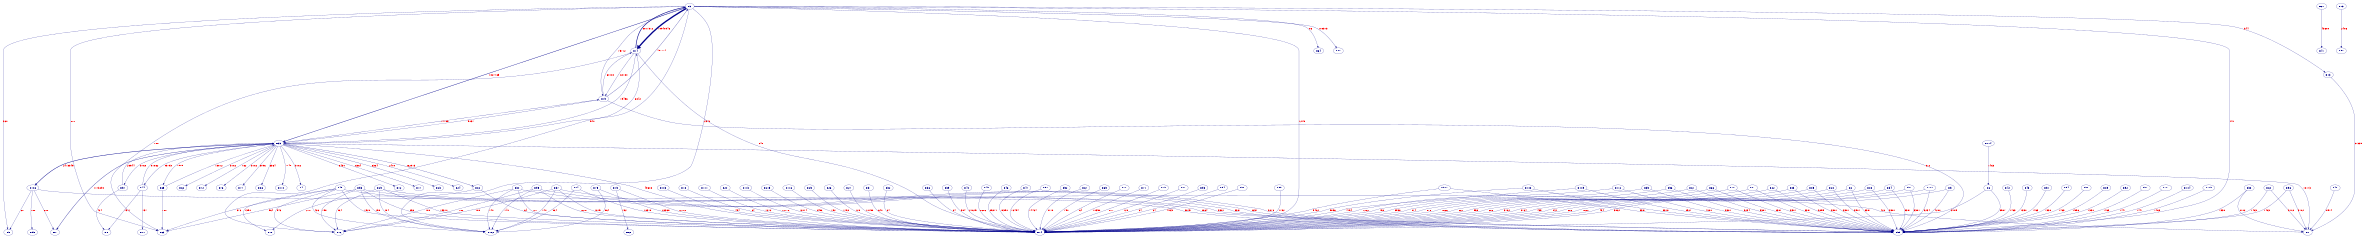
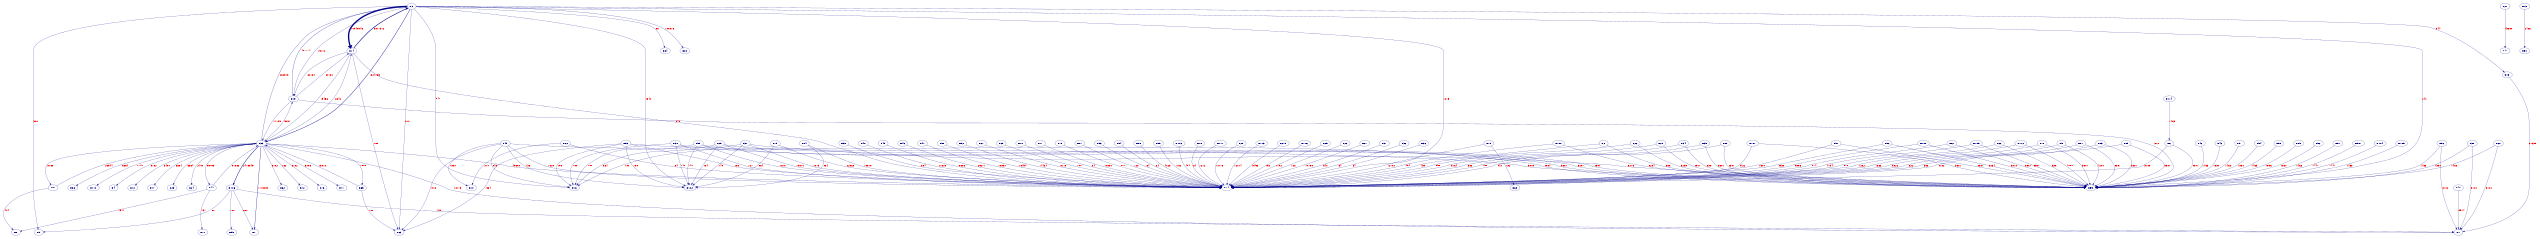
  digraph {
    nodesep=0.8
    ranksep=3
    node [color=darkblue fontcolor=darkblue]
    edge [color=darkblue fontcolor=red labeldistance=0 penwidth=1.002161577927227]
    n1 [label=D1]
    n2 [label=D2]
    n3 [label=D55]
    n4 [label=D74]
    n5 [label=D3]
    n6 [label=D9]
    n7 [label=D13]
    n8 [label=D14]
    n9 [label=D16]
    n10 [label=D19]
    n11 [label=D33]
    n12 [label=D63]
    n13 [label=D64]
    n14 [label=D80]
    n15 [label=D102]
    n16 [label=D4]
    n17 [label=D7]
    n18 [label=D12]
    n19 [label=D17]
    n20 [label=D23]
    n21 [label=D24]
    n22 [label=D44]
    n23 [label=D57]
    n24 [label=D62]
    n25 [label=D65]
    n26 [label=D72]
    n27 [label=D76]
    n28 [label=D77]
    n29 [label=D86]
    n30 [label=D110]
    n31 [label=D106]
    n32 [label=D5]
    n33 [label=D6]
    n34 [label=D8]
    n35 [label=D10]
    n36 [label=D11]
    n37 [label=D15]
    n38 [label=D68]
    n39 [label=D18]
    n40 [label=D20]
    n41 [label=D21]
    n42 [label=D41]
    n43 [label=D22]
    n44 [label=D25]
    n45 [label=D26]
    n46 [label=D27]
    n47 [label=D28]
    n48 [label=D29]
    n49 [label=D30]
    n50 [label=D31]
    n51 [label=D32]
    n52 [label=D59]
    n53 [label=D34]
    n54 [label=D35]
    n55 [label=D36]
    n56 [label=D37]
    n57 [label=D38]
    n58 [label=D39]
    n59 [label=D40]
    n60 [label=D42]
    n61 [label=D43]
    n62 [label=D45]
    n63 [label=D46]
    n64 [label=D47]
    n65 [label=D48]
    n66 [label=D49]
    n67 [label=D50]
    n68 [label=D51]
    n69 [label=D52]
    n70 [label=D53]
    n71 [label=D54]
    n72 [label=D56]
    n73 [label=D58]
    n74 [label=D60]
    n75 [label=D61]
    n76 [label=D66]
    n77 [label=D67]
    n78 [label=D69]
    n79 [label=D70]
    n80 [label=D71]
    n81 [label=D73]
    n82 [label=D90]
    n83 [label=D75]
    n84 [label=D78]
    n85 [label=D79]
    n86 [label=D81]
    n87 [label=D82]
    n88 [label=D83]
    n89 [label=D84]
    n90 [label=D85]
    n91 [label=D87]
    n92 [label=D88]
    n93 [label=D89]
    n94 [label=D91]
    n95 [label=D92]
    n96 [label=D93]
    n97 [label=D94]
    n98 [label=D95]
    n99 [label=D96]
    n100 [label=D97]
    n101 [label=D98]
    n102 [label=D99]
    n103 [label=D100]
-   n104 [label=D101]
+   n104 [label=D901]
    n105 [label=D103]
    n106 [label=D104]
    n107 [label=D105]
-   n108 [label=D907]
+   n108 [label=D107]
    n109 [label=D108]
    n110 [label=D109]
    n111 [label=D111]
    n112 [label=D112]
    n113 [label=D113]
    n114 [label=D114]
    n115 [label=D215]
    n116 [label=D116]
    n2 -> n3 [label=3381]
    n2 -> n4 [label=439 penwidth=1.0002806662851382]
    n5 -> n3 [label=240 penwidth=1.000153439426955]
    n5 -> n4 [label=1275 penwidth=1.0008151469556978]
    n5 -> n6 [label=360 penwidth=1.0002301591404323]
    n5 -> n7 [label=344 penwidth=1.000219929845302]
    n5 -> n8 [label=10948946 penwidth=8.0]
    n5 -> n9 [label=540 penwidth=1.0003452387106484]
    n5 -> n10 [label=75712 penwidth=1.0484050245567016]
    n5 -> n11 [label=1827765 penwidth=2.168546725867494]
    n5 -> n12 [label=810 penwidth=1.0005178580659728]
    n5 -> n13 [label=86 penwidth=1.0000549824613254]
    n5 -> n14 [label=108373 penwidth=1.0692862125724247]
    n5 -> n15 [label=2340 penwidth=1.00149603441281]
    n7 -> n1 [label=31335 penwidth=1.0200334351817975]
    n8 -> n4 [label=240 penwidth=1.000153439426955]
    n8 -> n5 [label=3811512 penwidth=3.436817571298644]
    n8 -> n10 [label=60180 penwidth=1.0384749363089378]
    n8 -> n11 [label=19456 penwidth=1.0124388228784762]
    n8 -> n12 [label=780 penwidth=1.0004986781376033]
    n10 -> n3 [label=312 penwidth=1.0001994712550413]
    n10 -> n5 [label=491174 penwidth=1.3140227378964149]
    n10 -> n8 [label=60180 penwidth=1.0384749363089378]
    n10 -> n11 [label=17189 penwidth=1.0109894596246982]
    n11 -> n1 [label=18173 penwidth=1.011618561275213]
    n11 -> n4 [label=49608 penwidth=1.0317159295515752]
-   n11 -> n87 [label=262913 penwidth=1.168088416912459]
+   n11 -> n5 [label=262913 penwidth=1.168088416912459]
    n11 -> n8 [label=6842 penwidth=1.0043743023301055]
    n11 -> n10 [label=5037 penwidth=1.0032203099732158]
    n11 -> n16 [label=3182 penwidth=1.0020343510690435]
    n11 -> n17 [label=1173290 penwidth=1.7501206052162464]
    n11 -> n18 [label=6450 penwidth=1.0041236845994126]
    n11 -> n19 [label=6364 penwidth=1.0040687021380872]
    n11 -> n20 [label=6364 penwidth=1.0040687021380872]
    n11 -> n21 [label=2400 penwidth=1.001534394269549]
    n11 -> n22 [label=95793 penwidth=1.061243429276206]
    n11 -> n23 [label=3768 penwidth=1.0024089990031917]
    n11 -> n24 [label=3182 penwidth=1.0020343510690435]
    n11 -> n25 [label=7909 penwidth=1.0050564684491092]
    n11 -> n26 [label=762 penwidth=1.0004871701805818]
    n11 -> n27 [label=3182 penwidth=1.0020343510690435]
    n11 -> n28 [label=3096 penwidth=1.001979368607718]
    n11 -> n29 [label=6364 penwidth=1.0040687021380872]
    n11 -> n30 [label=7740 penwidth=1.0049484215192952]
    n11 -> n31 [label=2413345 penwidth=2.5429261410185053]
    n22 -> n11 [label=81862 penwidth=1.0523369098724207]
    n22 -> n34 [label=1317 penwidth=1.000841998855415]
    n22 -> n36 [label=137 penwidth=1.0000875883395535]
    n23 -> n11 [label=25544 penwidth=1.0163310696755652]
    n23 -> n34 [label=424 penwidth=1.0002710763209537]
    n25 -> n11 [label=13812 penwidth=1.0088304390212537]
    n25 -> n12 [label=780 penwidth=1.0004986781376033]
    n31 -> n1 [label=420 penwidth=1.000268518997171]
    n31 -> n6 [label=60 penwidth=1.0000383598567386]
    n31 -> n17 [label=600 penwidth=1.0003835985673872]
    n31 -> n52 [label=180 penwidth=1.000115079570216]
    n32 -> n3 [label=4200 penwidth=1.0026851899717104]
    n32 -> n4 [label=3822 penwidth=1.0024435228742565]
    n33 -> n3 [label=3507 penwidth=1.0022421336263783]
    n33 -> n4 [label=3185 penwidth=1.0020362690618805]
    n37 -> n4 [label=12702 penwidth=1.0081207816715874]
    n37 -> n38 [label=132 penwidth=1.0000843916848252]
    n39 -> n4 [label=64 penwidth=1.0000409171805213]
    n40 -> n4 [label=10176 penwidth=1.0065058317028872]
    n41 -> n42 [label=43680 penwidth=1.0279259757057895]
    n43 -> n3 [label=3255 penwidth=1.0020810222280756]
    n43 -> n4 [label=558 penwidth=1.0003567466676702]
    n44 -> n4 [label=1792 penwidth=1.0011456810545964]
    n45 -> n4 [label=128 penwidth=1.0000818343610427]
    n46 -> n4 [label=10158 penwidth=1.0064943237458657]
    n47 -> n3 [label=3507 penwidth=1.0022421336263783]
    n47 -> n4 [label=3164 penwidth=1.002022843112022]
    n48 -> n3 [label=3381]
    n48 -> n4 [label=19310 penwidth=1.012345480560412]
    n48 -> n9 [label=364 penwidth=1.0002327164642149]
    n48 -> n15 [label=284 penwidth=1.0001815699885632]
    n49 -> n3 [label=3381]
    n49 -> n4 [label=727 penwidth=1.0004647935974842]
    n49 -> n9 [label=180 penwidth=1.000115079570216]
    n49 -> n15 [label=140 penwidth=1.0000895063323902]
    n50 -> n4 [label=640 penwidth=1.000409171805213]
    n51 -> n4 [label=64 penwidth=1.0000409171805213]
    n53 -> n3 [label=3381]
    n53 -> n4 [label=686 penwidth=1.0004385810287126]
    n54 -> n3 [label=3381]
    n54 -> n4 [label=750 penwidth=1.000479498209234]
    n55 -> n4 [label=64 penwidth=1.0000409171805213]
    n56 -> n3 [label=3276 penwidth=1.0020944481779341]
    n56 -> n4 [label=1815 penwidth=1.0011603856663462]
    n56 -> n9 [label=180 penwidth=1.000115079570216]
    n56 -> n15 [label=140 penwidth=1.0000895063323902]
    n57 -> n1 [label=3102 penwidth=1.0019832045933919]
    n57 -> n3 [label=1330 penwidth=1.0008503101577084]
    n58 -> n4 [label=384 penwidth=1.0002455030831279]
    n59 -> n4 [label=21615 penwidth=1.0138191383901245]
    n60 -> n3 [label=1463 penwidth=1.0009353411734792]
    n61 -> n3 [label=1330 penwidth=1.0008503101577084]
    n62 -> n4 [label=8686 penwidth=1.0055532285938755]
    n63 -> n4 [label=25271 penwidth=1.016156532327404]
    n64 -> n4 [label=18350 penwidth=1.0117317228525924]
    n65 -> n1 [label=8514 penwidth=1.0054432636712247]
    n66 -> n3 [label=3875 penwidth=1.0024774074143759]
    n66 -> n4 [label=1920 penwidth=1.0012275154156391]
    n66 -> n9 [label=546 penwidth=1.0003490746963224]
    n66 -> n12 [label=376 penwidth=1.0002403884355626]
    n66 -> n15 [label=426 penwidth=1.000272354982845]
    n66 -> n35 [label=1350 penwidth=1.0008630967766212]
    n67 -> n4 [label=16494 penwidth=1.0105451246174746]
    n68 -> n3 [label=1463 penwidth=1.0009353411734792]
    n69 -> n4 [label=14464 penwidth=1.0092472827978145]
    n70 -> n3 [label=3864 penwidth=1.0024703747739736]
    n70 -> n4 [label=256 penwidth=1.0001636687220852]
    n70 -> n9 [label=198 penwidth=1.0001265875272378]
    n70 -> n12 [label=564 penwidth=1.000360582653344]
    n70 -> n15 [label=158 penwidth=1.000101014289412]
    n71 -> n3 [label=1330 penwidth=1.0008503101577084]
    n72 -> n3 [label=3234 penwidth=1.002067596278217]
    n72 -> n4 [label=3938 penwidth=1.0025176852639515]
    n73 -> n3 [label=1463 penwidth=1.0009353411734792]
    n74 -> n1 [label=3102 penwidth=1.0019832045933919]
    n74 -> n3 [label=1463 penwidth=1.0009353411734792]
    n75 -> n3 [label=3381]
    n75 -> n4 [label=814 penwidth=1.0005204153897553]
    n76 -> n3 [label=3381]
    n76 -> n4 [label=878 penwidth=1.0005613325702767]
    n77 -> n4 [label=3118 penwidth=1.0019934338885221]
    n78 -> n4 [label=750 penwidth=1.000479498209234]
    n79 -> n4 [label=64 penwidth=1.0000409171805213]
    n80 -> n4 [label=10350 penwidth=1.0066170752874295]
    n81 -> n82 [label=2486 penwidth=1.0015893767308743]
    n83 -> n4 [label=22368 penwidth=1.0143005545921955]
    n83 -> n15 [label=864 penwidth=1.0005523819370377]
    n84 -> n3 [label=3507 penwidth=1.0022421336263783]
    n84 -> n4 [label=1666 penwidth=1.0010651253554452]
    n85 -> n4 [label=877 penwidth=1.000560693239331]
    n86 -> n3 [label=3381]
    n86 -> n4 [label=622 penwidth=1.0003976638481915]
    n87 -> n4 [label=64 penwidth=1.0000409171805213]
    n87 -> n35 [label=270 penwidth=1.0001726193553242]
    n88 -> n3 [label=3381]
    n88 -> n4 [label=686 penwidth=1.0004385810287126]
    n89 -> n4 [label=18318 penwidth=1.0117112642623318]
    n89 -> n15 [label=864 penwidth=1.0005523819370377]
    n90 -> n3 [label=3381]
    n90 -> n4 [label=3182 penwidth=1.0020343510690435]
    n91 -> n4 [label=128 penwidth=1.0000818343610427]
    n92 -> n3 [label=3381]
    n92 -> n4 [label=942 penwidth=1.000602249750798]
    n93 -> n3 [label=1596 penwidth=1.00102037218925]
    n94 -> n3 [label=3381]
    n94 -> n4 [label=1600 penwidth=1.0010229295130326]
    n95 -> n3 [label=1330 penwidth=1.0008503101577084]
    n96 -> n4 [label=64 penwidth=1.0000409171805213]
    n97 -> n4 [label=64 penwidth=1.0000409171805213]
    n98 -> n3 [label=3297 penwidth=1.0021078741277927]
    n98 -> n4 [label=1678 penwidth=1.001072797326793]
    n98 -> n9 [label=180 penwidth=1.000115079570216]
    n98 -> n15 [label=140 penwidth=1.0000895063323902]
    n99 -> n1 [label=3102 penwidth=1.0019832045933919]
    n99 -> n3 [label=1463 penwidth=1.0009353411734792]
    n100 -> n3 [label=1463 penwidth=1.0009353411734792]
    n101 -> n4 [label=4023 penwidth=1.0025720283943313]
    n102 -> n4 [label=1132 penwidth=1.0007237226304706]
    n103 -> n3 [label=3234 penwidth=1.002067596278217]
    n103 -> n4 [label=494 penwidth=1.0003158294871488]
    n104 -> n3 [label=1441 penwidth=1.0009212758926749]
    n105 -> n4 [label=494 penwidth=1.0003158294871488]
    n106 -> n3 [label=1441 penwidth=1.0009212758926749]
    n107 -> n3 [label=1463 penwidth=1.0009353411734792]
    n108 -> n3 [label=3381]
    n108 -> n4 [label=5422 penwidth=1.0034664523872892]
    n109 -> n3 [label=3318 penwidth=1.0021213000776512]
    n109 -> n4 [label=5896 penwidth=1.003769495255525]
    n110 -> n3 [label=3507 penwidth=1.0022421336263783]
    n110 -> n4 [label=4194 penwidth=1.0026813539860366]
    n111 -> n4 [label=1212 penwidth=1.0007748691061222]
    n112 -> n3 [label=4080 penwidth=1.0026084702582332]
    n112 -> n4 [label=1262 penwidth=1.0008068356534043]
    n113 -> n4 [label=12014 penwidth=1.0076809219809835]
    n114 -> n33 [label=1463 penwidth=1.0009353411734792]
    n115 -> n4 [label=3456 penwidth=1.0022095277481504]
    n116 -> n4 [label=192 penwidth=1.0001227515415638]
  }
